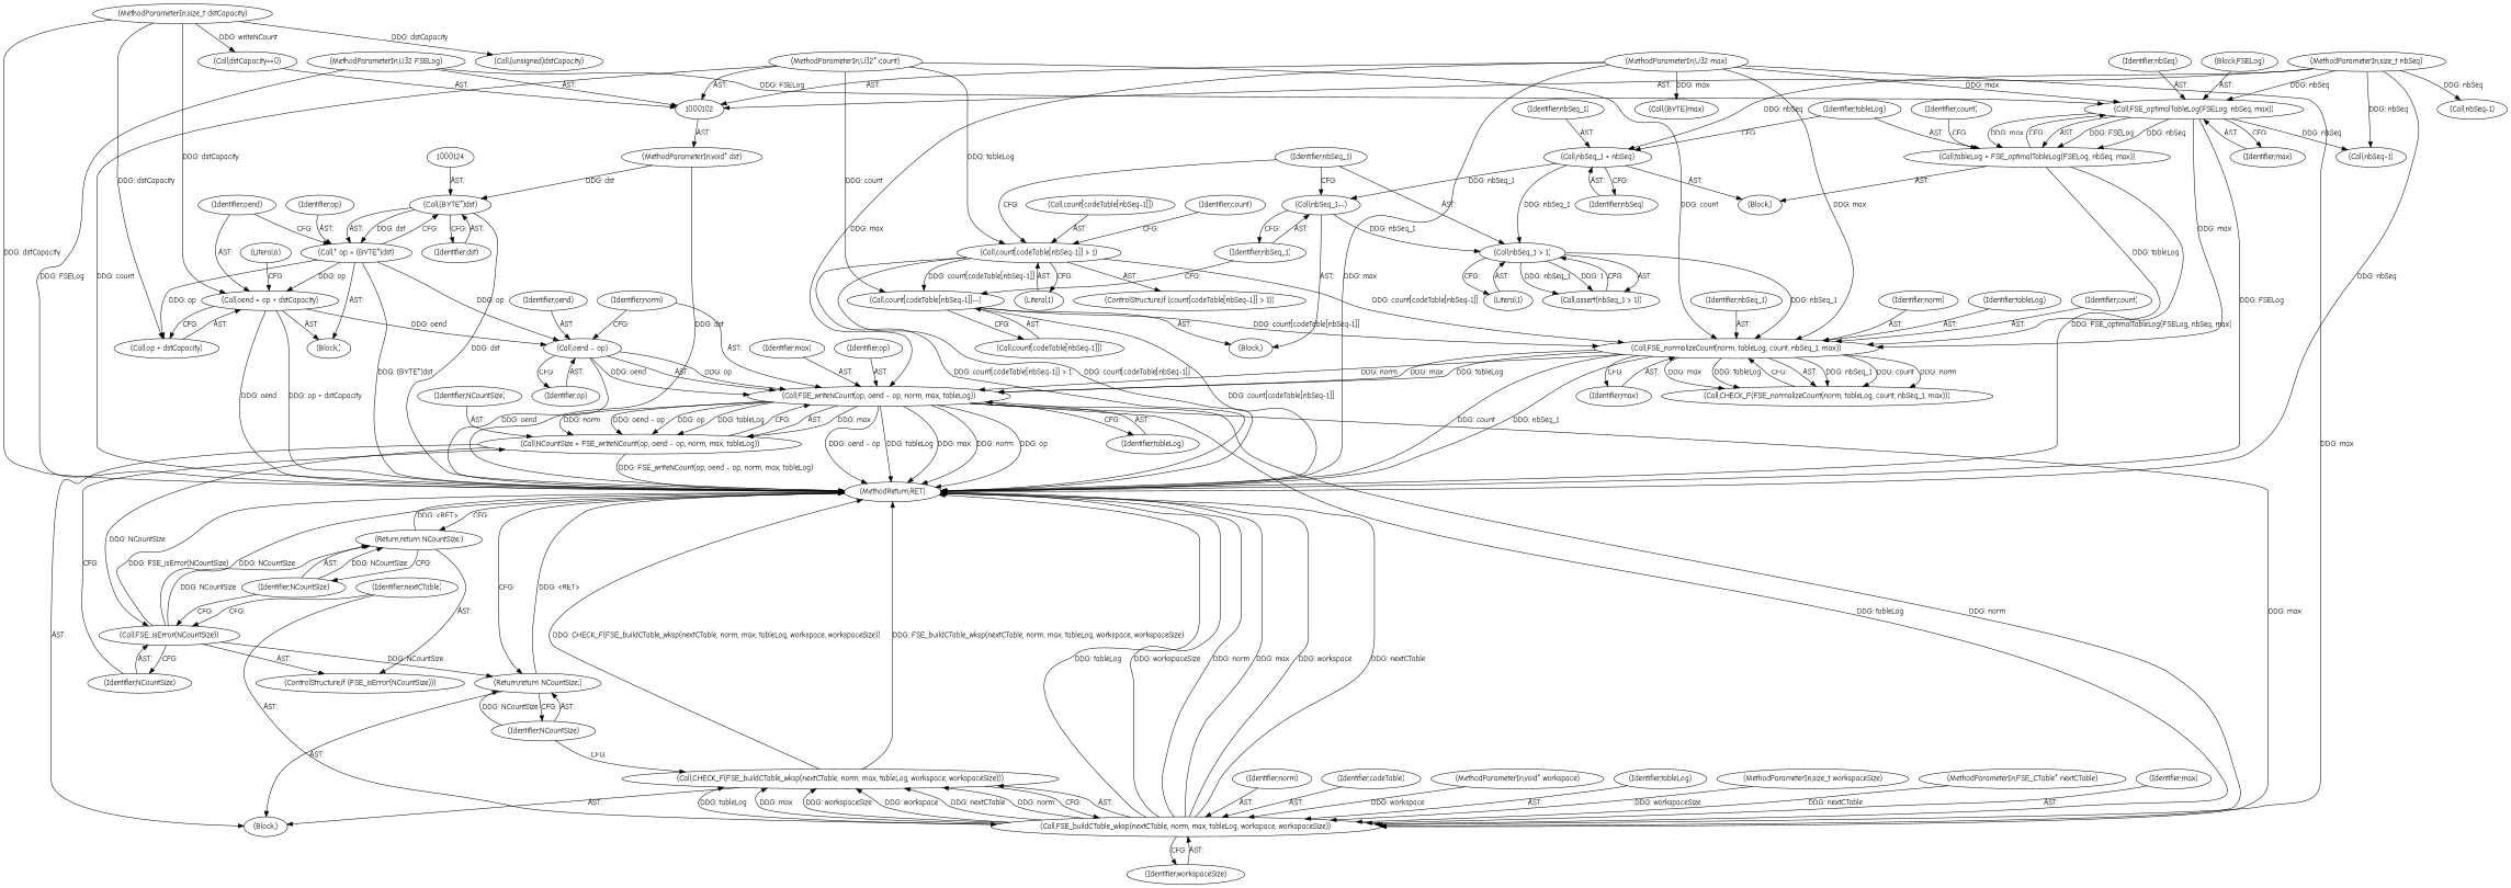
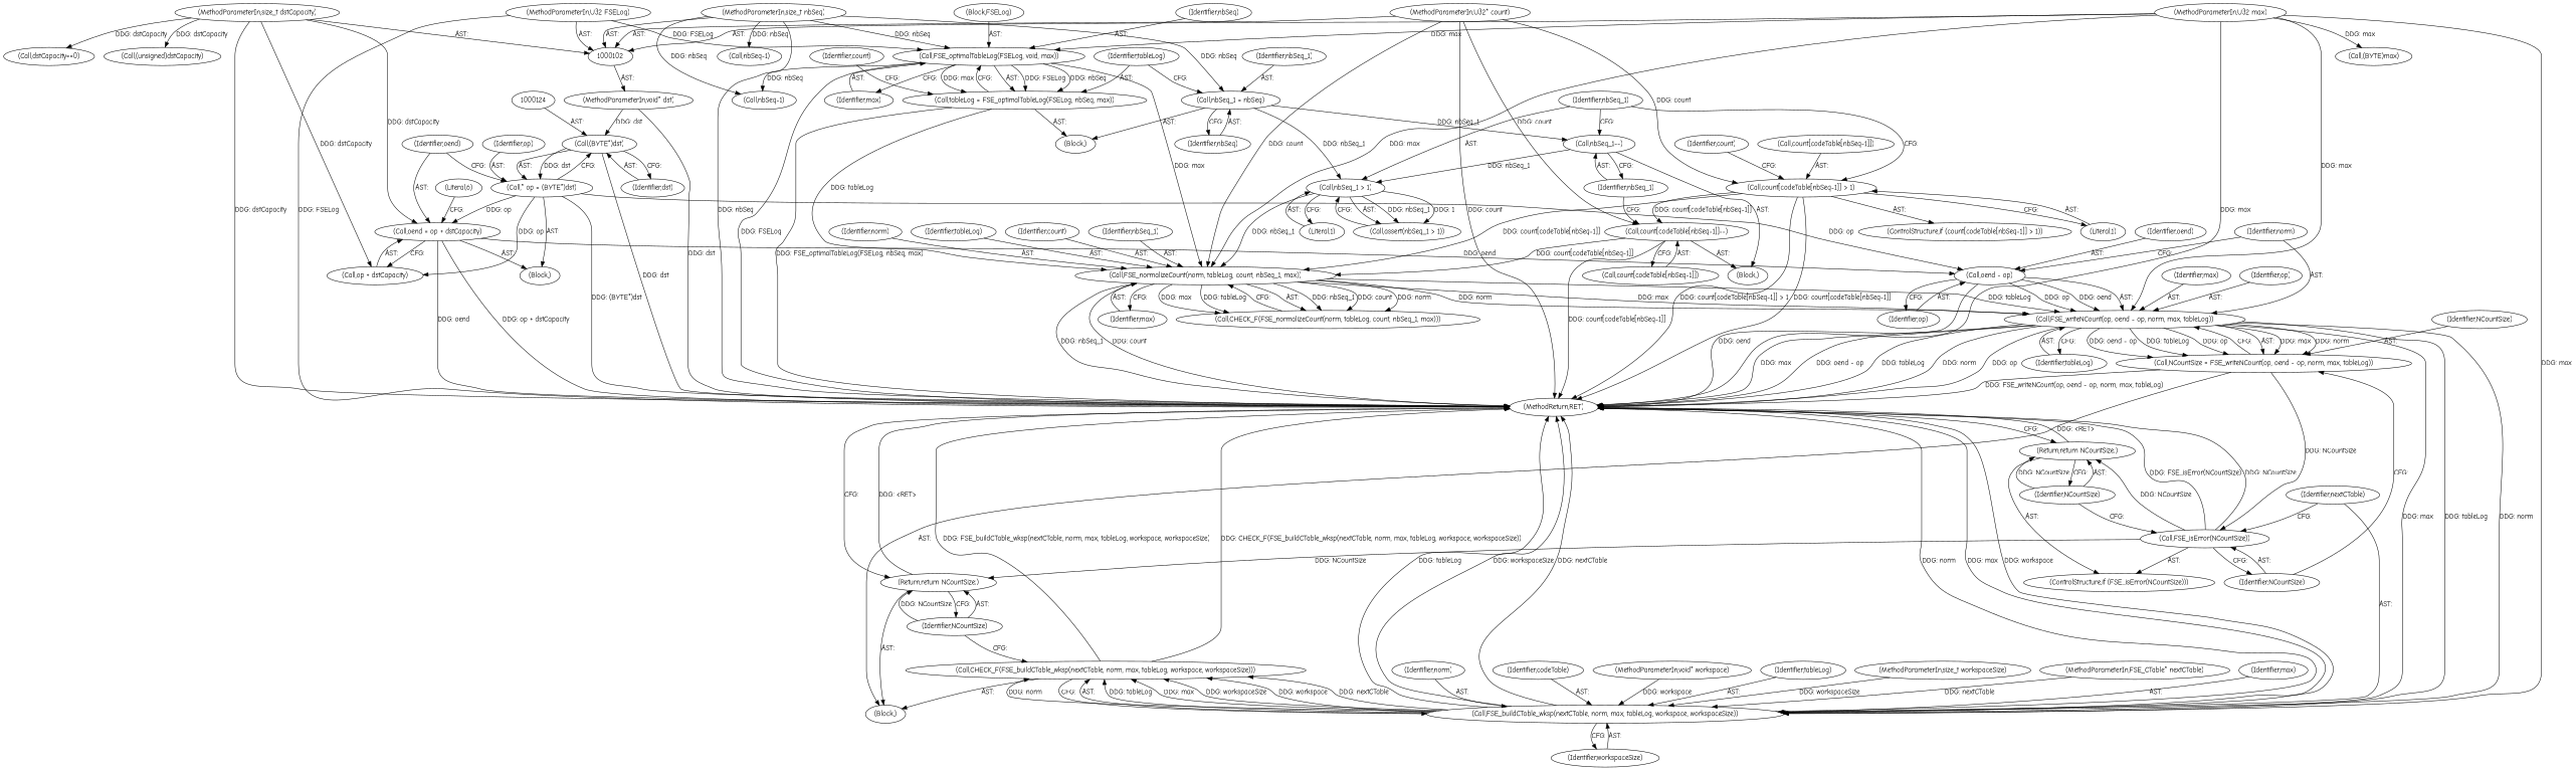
  digraph {
    fontname="Comic Neue"
    node [fontname="Comic Neue"]
    edge [fontname="Comic Neue"]
    n1 [label="(Call,FSE_writeNCount(op, oend - op, norm, max, tableLog))"]
    n2 [label="(Call,NCountSize = FSE_writeNCount(op, oend - op, norm, max, tableLog))"]
    n3 [label="(Call,FSE_buildCTable_wksp(nextCTable, norm, max, tableLog, workspace, workspaceSize))"]
    n4 [label="(MethodReturn,RET)"]
    n5 [label="(Identifier,tableLog)"]
    n6 [label="(Call,FSE_isError(NCountSize))"]
    n7 [label="(Block,)"]
    n8 [label="(Call,CHECK_F(FSE_buildCTable_wksp(nextCTable, norm, max, tableLog, workspace, workspaceSize)))"]
    n9 [label="(Identifier,workspaceSize)"]
    n10 [label="(Return,return NCountSize;)"]
    n11 [label="(Return,return NCountSize;)"]
    n12 [label="(Call,oend - op)"]
    n13 [label="(Identifier,op)"]
    n14 [label="(Call,oend = op + dstCapacity)"]
    n15 [label="(Call,op + dstCapacity)"]
    n16 [label="(Block,)"]
    n17 [label="(Call,* op = (BYTE*)dst)"]
    n18 [label="(Call,(BYTE*)dst)"]
    n19 [label="(Identifier,dst)"]
    n20 [label="(MethodParameterIn,void* dst)"]
    1000102
    n22 [label="(MethodParameterIn,size_t dstCapacity)"]
    n23 [label="(Call,dstCapacity==0)"]
    n24 [label="(Call,(unsigned)dstCapacity)"]
    n25 [label="(Call,FSE_normalizeCount(norm, tableLog, count, nbSeq_1, max))"]
    n26 [label="(Identifier,max)"]
    n27 [label="(Call,CHECK_F(FSE_normalizeCount(norm, tableLog, count, nbSeq_1, max)))"]
    n28 [label="(Call,tableLog = FSE_optimalTableLog(FSELog, nbSeq, max))"]
-   n29 [label="(Call,FSE_optimalTableLog(FSELog, nbSeq, max))"]
+   n29 [label="(Call,FSE_optimalTableLog(FSELog, void, max))"]
    n30 [label="(Block,)"]
    n31 [label="(Identifier,max)"]
    n32 [label="(Call,nbSeq-1)"]
    n33 [label="(MethodParameterIn,U32 FSELog)"]
    n34 [label="(MethodParameterIn,size_t nbSeq)"]
    n35 [label="(Call,nbSeq_1 = nbSeq)"]
    n36 [label="(Call,nbSeq-1)"]
    n37 [label="(Call,nbSeq_1 > 1)"]
    n38 [label="(Call,nbSeq_1--)"]
    n39 [label="(Identifier,nbSeq)"]
    n40 [label="(MethodParameterIn,U32 max)"]
    n41 [label="(Call,(BYTE)max)"]
    n42 [label="(Call,count[codeTable[nbSeq-1]]--)"]
    n43 [label="(Call,count[codeTable[nbSeq-1]])"]
    n44 [label="(Block,)"]
    n45 [label="(Call,count[codeTable[nbSeq-1]] > 1)"]
    n46 [label="(Literal,1)"]
    n47 [label="(ControlStructure,if (count[codeTable[nbSeq-1]] > 1))"]
    n48 [label="(MethodParameterIn,U32* count)"]
    n49 [label="(Literal,1)"]
    n50 [label="(Call,assert(nbSeq_1 > 1))"]
    n51 [label="(Identifier,nbSeq_1)"]
    n52 [label="(Identifier,NCountSize)"]
    n53 [label="(ControlStructure,if (FSE_isError(NCountSize)))"]
    n54 [label="(Identifier,NCountSize)"]
    n55 [label="(Identifier,NCountSize)"]
    n56 [label="(Identifier,tableLog)"]
    n57 [label="(Identifier,norm)"]
    n58 [label="(Identifier,nbSeq_1)"]
    n59 [label="(Identifier,nbSeq_1)"]
    n60 [label="(Identifier,nextCTable)"]
    n61 [label="(Identifier,NCountSize)"]
    n62 [label="(Identifier,codeTable)"]
    n63 [label="(Call,count[codeTable[nbSeq-1]])"]
    n64 [label="(MethodParameterIn,void* workspace)"]
    n65 [label="(Identifier,max)"]
    n66 [label="(Identifier,op)"]
    n67 [label="(Identifier,nbSeq_1)"]
    n68 [label="(Identifier,oend)"]
    n69 [label="(Identifier,nbSeq)"]
    n70 [label="(Identifier,norm)"]
    n71 [label="(Identifier,tableLog)"]
    n72 [label="(Identifier,oend)"]
    n73 [label="(Literal,6)"]
    n74 [label="(Identifier,norm)"]
    n75 [label="(Identifier,tableLog)"]
    n76 [label="(Identifier,count)"]
    n77 [label="(MethodParameterIn,size_t workspaceSize)"]
    n78 [label="(Identifier,op)"]
    n79 [label="(MethodParameterIn,FSE_CTable* nextCTable)"]
    n80 [label="(Identifier,max)"]
    n81 [label="(Block,FSELog)"]
    n82 [label="(Identifier,count)"]
    n83 [label="(Identifier,count)"]
    1000124
    n1 -> n2 [label="AST: "]
    n1 -> n2 [label="DDG: max"]
    n1 -> n2 [label="DDG: norm"]
    n1 -> n2 [label="DDG: oend - op"]
    n1 -> n2 [label="DDG: op"]
    n1 -> n2 [label="DDG: tableLog"]
    n1 -> n3 [label="DDG: norm"]
    n1 -> n3 [label="DDG: max"]
    n1 -> n3 [label="DDG: tableLog"]
    n1 -> n4 [label="DDG: oend - op"]
    n1 -> n4 [label="DDG: tableLog"]
    n1 -> n4 [label="DDG: max"]
    n1 -> n4 [label="DDG: norm"]
    n1 -> n4 [label="DDG: op"]
    n1 -> n5 [label="CFG: "]
    n2 -> n1 [label="CFG: "]
    n2 -> n4 [label="DDG: FSE_writeNCount(op, oend - op, norm, max, tableLog)"]
    n2 -> n6 [label="DDG: NCountSize"]
    n2 -> n7 [label="AST: "]
    n3 -> n4 [label="DDG: tableLog"]
    n3 -> n4 [label="DDG: workspaceSize"]
    n3 -> n4 [label="DDG: nextCTable"]
    n3 -> n4 [label="DDG: norm"]
    n3 -> n4 [label="DDG: max"]
    n3 -> n4 [label="DDG: workspace"]
    n3 -> n8 [label="AST: "]
    n3 -> n8 [label="DDG: tableLog"]
    n3 -> n8 [label="DDG: max"]
    n3 -> n8 [label="DDG: workspaceSize"]
    n3 -> n8 [label="DDG: workspace"]
    n3 -> n8 [label="DDG: nextCTable"]
    n3 -> n8 [label="DDG: norm"]
    n3 -> n9 [label="CFG: "]
    n4 -> n10 [label="CFG: "]
    n4 -> n11 [label="CFG: "]
    n5 -> n1 [label="AST: "]
    n6 -> n4 [label="DDG: FSE_isError(NCountSize)"]
    n6 -> n4 [label="DDG: NCountSize"]
    n6 -> n10 [label="DDG: NCountSize"]
    n6 -> n11 [label="DDG: NCountSize"]
    n6 -> n52 [label="CFG: "]
    n6 -> n53 [label="AST: "]
    n8 -> n3 [label="CFG: "]
    n8 -> n4 [label="DDG: FSE_buildCTable_wksp(nextCTable, norm, max, tableLog, workspace, workspaceSize)"]
    n8 -> n4 [label="DDG: CHECK_F(FSE_buildCTable_wksp(nextCTable, norm, max, tableLog, workspace, workspaceSize))"]
    n8 -> n7 [label="AST: "]
    n9 -> n3 [label="AST: "]
    n10 -> n4 [label="DDG: <RET>"]
    n10 -> n53 [label="AST: "]
    n10 -> n54 [label="CFG: "]
    n11 -> n4 [label="DDG: <RET>"]
    n11 -> n7 [label="AST: "]
    n11 -> n55 [label="CFG: "]
    n12 -> n1 [label="AST: "]
    n12 -> n1 [label="DDG: op"]
    n12 -> n1 [label="DDG: oend"]
    n12 -> n4 [label="DDG: oend"]
    n12 -> n13 [label="CFG: "]
    n13 -> n12 [label="AST: "]
    n14 -> n4 [label="DDG: oend"]
    n14 -> n4 [label="DDG: op + dstCapacity"]
    n14 -> n12 [label="DDG: oend"]
    n14 -> n15 [label="CFG: "]
    n14 -> n16 [label="AST: "]
    n15 -> n14 [label="AST: "]
    n17 -> n4 [label="DDG: (BYTE*)dst"]
    n17 -> n12 [label="DDG: op"]
    n17 -> n14 [label="DDG: op"]
    n17 -> n15 [label="DDG: op"]
    n17 -> n16 [label="AST: "]
    n17 -> n18 [label="CFG: "]
    n18 -> n4 [label="DDG: dst"]
    n18 -> n17 [label="AST: "]
    n18 -> n17 [label="DDG: dst"]
    n18 -> n19 [label="CFG: "]
    n19 -> n18 [label="AST: "]
    n20 -> n4 [label="DDG: dst"]
    n20 -> n18 [label="DDG: dst"]
    1000102 -> n20 [label="AST: "]
    n22 -> n4 [label="DDG: dstCapacity"]
    n22 -> n14 [label="DDG: dstCapacity"]
    n22 -> n15 [label="DDG: dstCapacity"]
-   n23 -> 1000102 [label="AST: "]
-   n22 -> n23 [label="DDG: writeNCount"]
+   n22 -> 1000102 [label="AST: "]
+   n22 -> n23 [label="DDG: dstCapacity"]
    n22 -> n24 [label="DDG: dstCapacity"]
    n25 -> n1 [label="DDG: norm"]
    n25 -> n1 [label="DDG: max"]
    n25 -> n1 [label="DDG: tableLog"]
    n25 -> n4 [label="DDG: count"]
    n25 -> n4 [label="DDG: nbSeq_1"]
    n25 -> n26 [label="CFG: "]
    n25 -> n27 [label="AST: "]
    n25 -> n27 [label="DDG: nbSeq_1"]
    n25 -> n27 [label="DDG: count"]
    n25 -> n27 [label="DDG: norm"]
    n25 -> n27 [label="DDG: max"]
    n25 -> n27 [label="DDG: tableLog"]
    n26 -> n25 [label="AST: "]
    n27 -> n25 [label="CFG: "]
    n28 -> n4 [label="DDG: FSE_optimalTableLog(FSELog, nbSeq, max)"]
    n28 -> n25 [label="DDG: tableLog"]
    n28 -> n29 [label="CFG: "]
    n28 -> n30 [label="AST: "]
    n29 -> n4 [label="DDG: FSELog"]
    n29 -> n25 [label="DDG: max"]
    n29 -> n28 [label="AST: "]
    n29 -> n28 [label="DDG: FSELog"]
    n29 -> n28 [label="DDG: nbSeq"]
    n29 -> n28 [label="DDG: max"]
    n29 -> n31 [label="CFG: "]
    n29 -> n32 [label="DDG: nbSeq"]
    n31 -> n29 [label="AST: "]
    n33 -> n4 [label="DDG: FSELog"]
    n33 -> 1000102 [label="AST: "]
    n33 -> n29 [label="DDG: FSELog"]
    n34 -> n4 [label="DDG: nbSeq"]
    n34 -> 1000102 [label="AST: "]
    n34 -> n29 [label="DDG: nbSeq"]
    n34 -> n32 [label="DDG: nbSeq"]
    n34 -> n35 [label="DDG: nbSeq"]
    n34 -> n36 [label="DDG: nbSeq"]
    n35 -> n30 [label="AST: "]
    n35 -> n37 [label="DDG: nbSeq_1"]
    n35 -> n38 [label="DDG: nbSeq_1"]
    n35 -> n39 [label="CFG: "]
    n37 -> n25 [label="DDG: nbSeq_1"]
    n37 -> n49 [label="CFG: "]
    n37 -> n50 [label="AST: "]
    n37 -> n50 [label="DDG: nbSeq_1"]
    n37 -> n50 [label="DDG: 1"]
    n38 -> n37 [label="DDG: nbSeq_1"]
    n38 -> n44 [label="AST: "]
    n38 -> n51 [label="CFG: "]
    n39 -> n35 [label="AST: "]
    n40 -> n1 [label="DDG: max"]
    n40 -> n3 [label="DDG: max"]
    n40 -> n4 [label="DDG: max"]
    n40 -> 1000102 [label="AST: "]
    n40 -> n25 [label="DDG: max"]
    n40 -> n29 [label="DDG: max"]
    n40 -> n41 [label="DDG: max"]
    n42 -> n4 [label="DDG: count[codeTable[nbSeq-1]]"]
    n42 -> n25 [label="DDG: count[codeTable[nbSeq-1]]"]
    n42 -> n43 [label="CFG: "]
    n42 -> n44 [label="AST: "]
    n43 -> n42 [label="AST: "]
    n45 -> n4 [label="DDG: count[codeTable[nbSeq-1]] > 1"]
    n45 -> n4 [label="DDG: count[codeTable[nbSeq-1]]"]
    n45 -> n25 [label="DDG: count[codeTable[nbSeq-1]]"]
    n45 -> n42 [label="DDG: count[codeTable[nbSeq-1]]"]
    n45 -> n46 [label="CFG: "]
    n45 -> n47 [label="AST: "]
    n46 -> n45 [label="AST: "]
    n48 -> n4 [label="DDG: count"]
    n48 -> 1000102 [label="AST: "]
    n48 -> n25 [label="DDG: count"]
    n48 -> n42 [label="DDG: count"]
-   n48 -> n45 [label="DDG: tableLog"]
+   n48 -> n45 [label="DDG: count"]
    n49 -> n37 [label="AST: "]
    n50 -> n37 [label="CFG: "]
    n51 -> n38 [label="AST: "]
    n51 -> n42 [label="CFG: "]
    n52 -> n2 [label="CFG: "]
    n52 -> n6 [label="AST: "]
    n54 -> n6 [label="CFG: "]
    n54 -> n10 [label="AST: "]
    n54 -> n10 [label="DDG: NCountSize"]
    n55 -> n8 [label="CFG: "]
    n55 -> n11 [label="AST: "]
    n55 -> n11 [label="DDG: NCountSize"]
    n56 -> n28 [label="AST: "]
    n56 -> n35 [label="CFG: "]
    n57 -> n3 [label="AST: "]
    n58 -> n37 [label="AST: "]
    n58 -> n38 [label="CFG: "]
    n58 -> n45 [label="CFG: "]
    n59 -> n35 [label="AST: "]
    n60 -> n3 [label="AST: "]
    n60 -> n6 [label="CFG: "]
    n61 -> n2 [label="AST: "]
    n62 -> n3 [label="AST: "]
    n63 -> n45 [label="AST: "]
    n64 -> n3 [label="DDG: workspace"]
    n65 -> n1 [label="AST: "]
    n66 -> n17 [label="AST: "]
    n67 -> n25 [label="AST: "]
    n68 -> n12 [label="AST: "]
    n69 -> n29 [label="AST: "]
    n70 -> n1 [label="AST: "]
    n70 -> n12 [label="CFG: "]
    n71 -> n3 [label="AST: "]
    n72 -> n14 [label="AST: "]
    n72 -> n17 [label="CFG: "]
    n73 -> n14 [label="CFG: "]
    n74 -> n25 [label="AST: "]
    n75 -> n25 [label="AST: "]
    n76 -> n45 [label="CFG: "]
    n77 -> n3 [label="DDG: workspaceSize"]
    n78 -> n1 [label="AST: "]
    n79 -> n3 [label="DDG: nextCTable"]
    n80 -> n3 [label="AST: "]
    n81 -> n29 [label="AST: "]
    n82 -> n25 [label="AST: "]
    n83 -> n28 [label="CFG: "]
    1000124 -> n18 [label="AST: "]
  }
